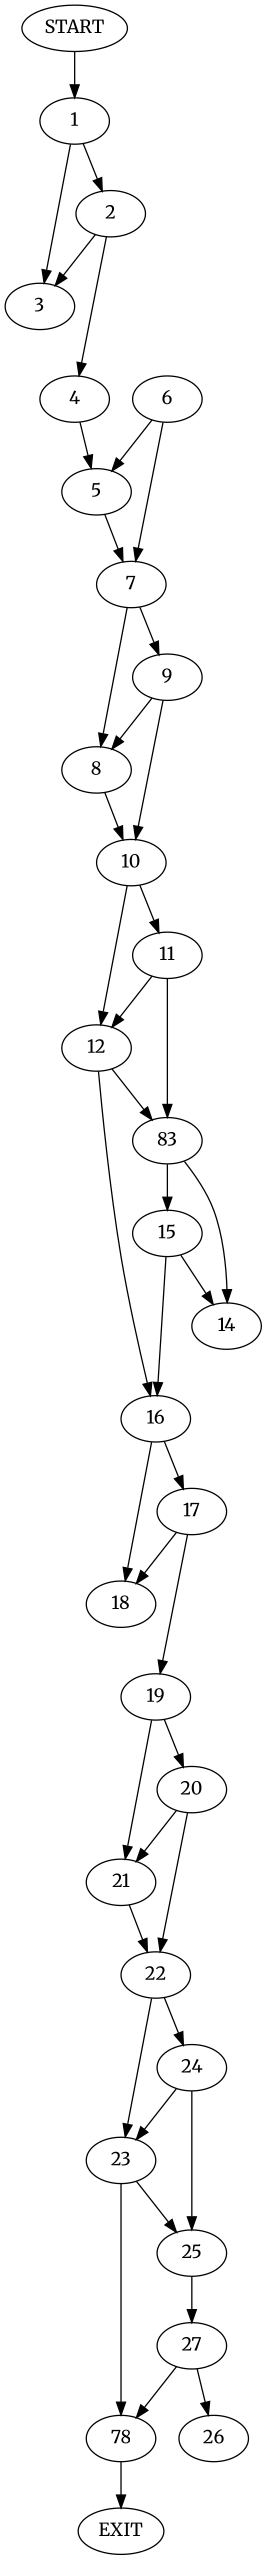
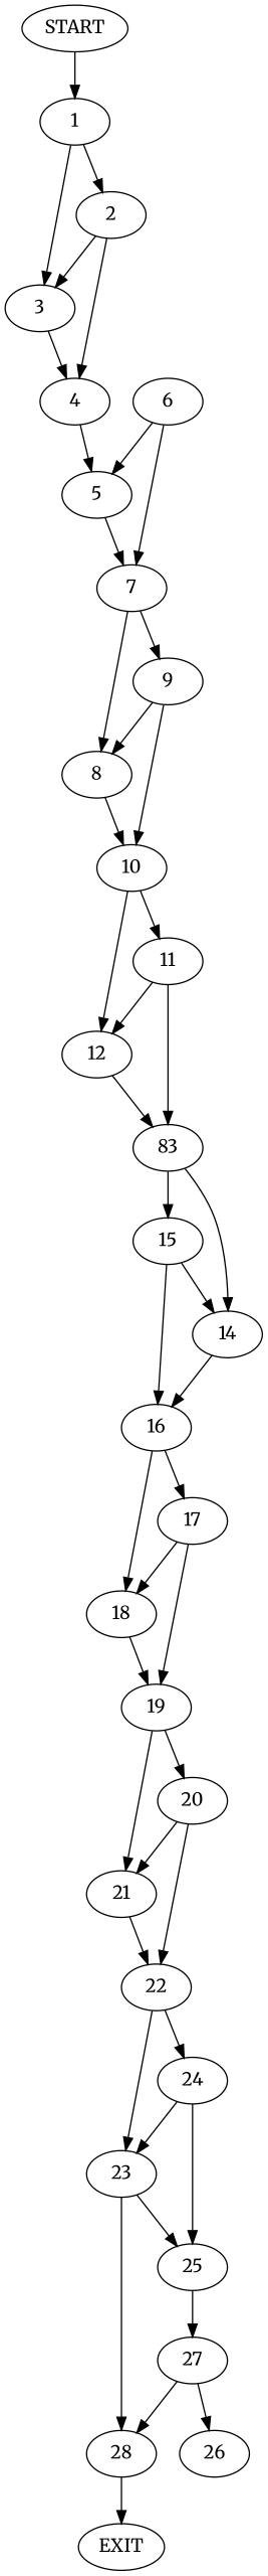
  digraph {
    fontname=Merriweather
    node [fontname=Merriweather]
    edge [fontname=Merriweather]
    n1 [label=START]
    1
    2
    3
    n5 [label=EXIT]
    4
    5
    7
    6
    8
    9
    10
    11
    12
    n15 [label=83]
    14
    15
    16
    17
    18
    19
    20
    21
    22
    23
    24
    25
-   28 [label=78]
+   28
    27
    26
    n1 -> 1
    1 -> 2
    1 -> 3
    2 -> 3
    2 -> 4
+   3 -> 4
    4 -> 5
    5 -> 7
    7 -> 8
    7 -> 9
    6 -> 5
    6 -> 7
    8 -> 10
    9 -> 8
    9 -> 10
    10 -> 11
    10 -> 12
    11 -> 12
    11 -> n15
    12 -> n15
    n15 -> 14
    n15 -> 15
-   12 -> 16
+   14 -> 16
    15 -> 14
    15 -> 16
    16 -> 17
    16 -> 18
    17 -> 18
    17 -> 19
+   18 -> 19
    19 -> 20
    19 -> 21
    20 -> 21
    20 -> 22
    21 -> 22
    22 -> 23
    22 -> 24
    23 -> 25
    23 -> 28
    24 -> 23
    24 -> 25
    25 -> 27
    28 -> n5
    27 -> 28
    27 -> 26
  }
